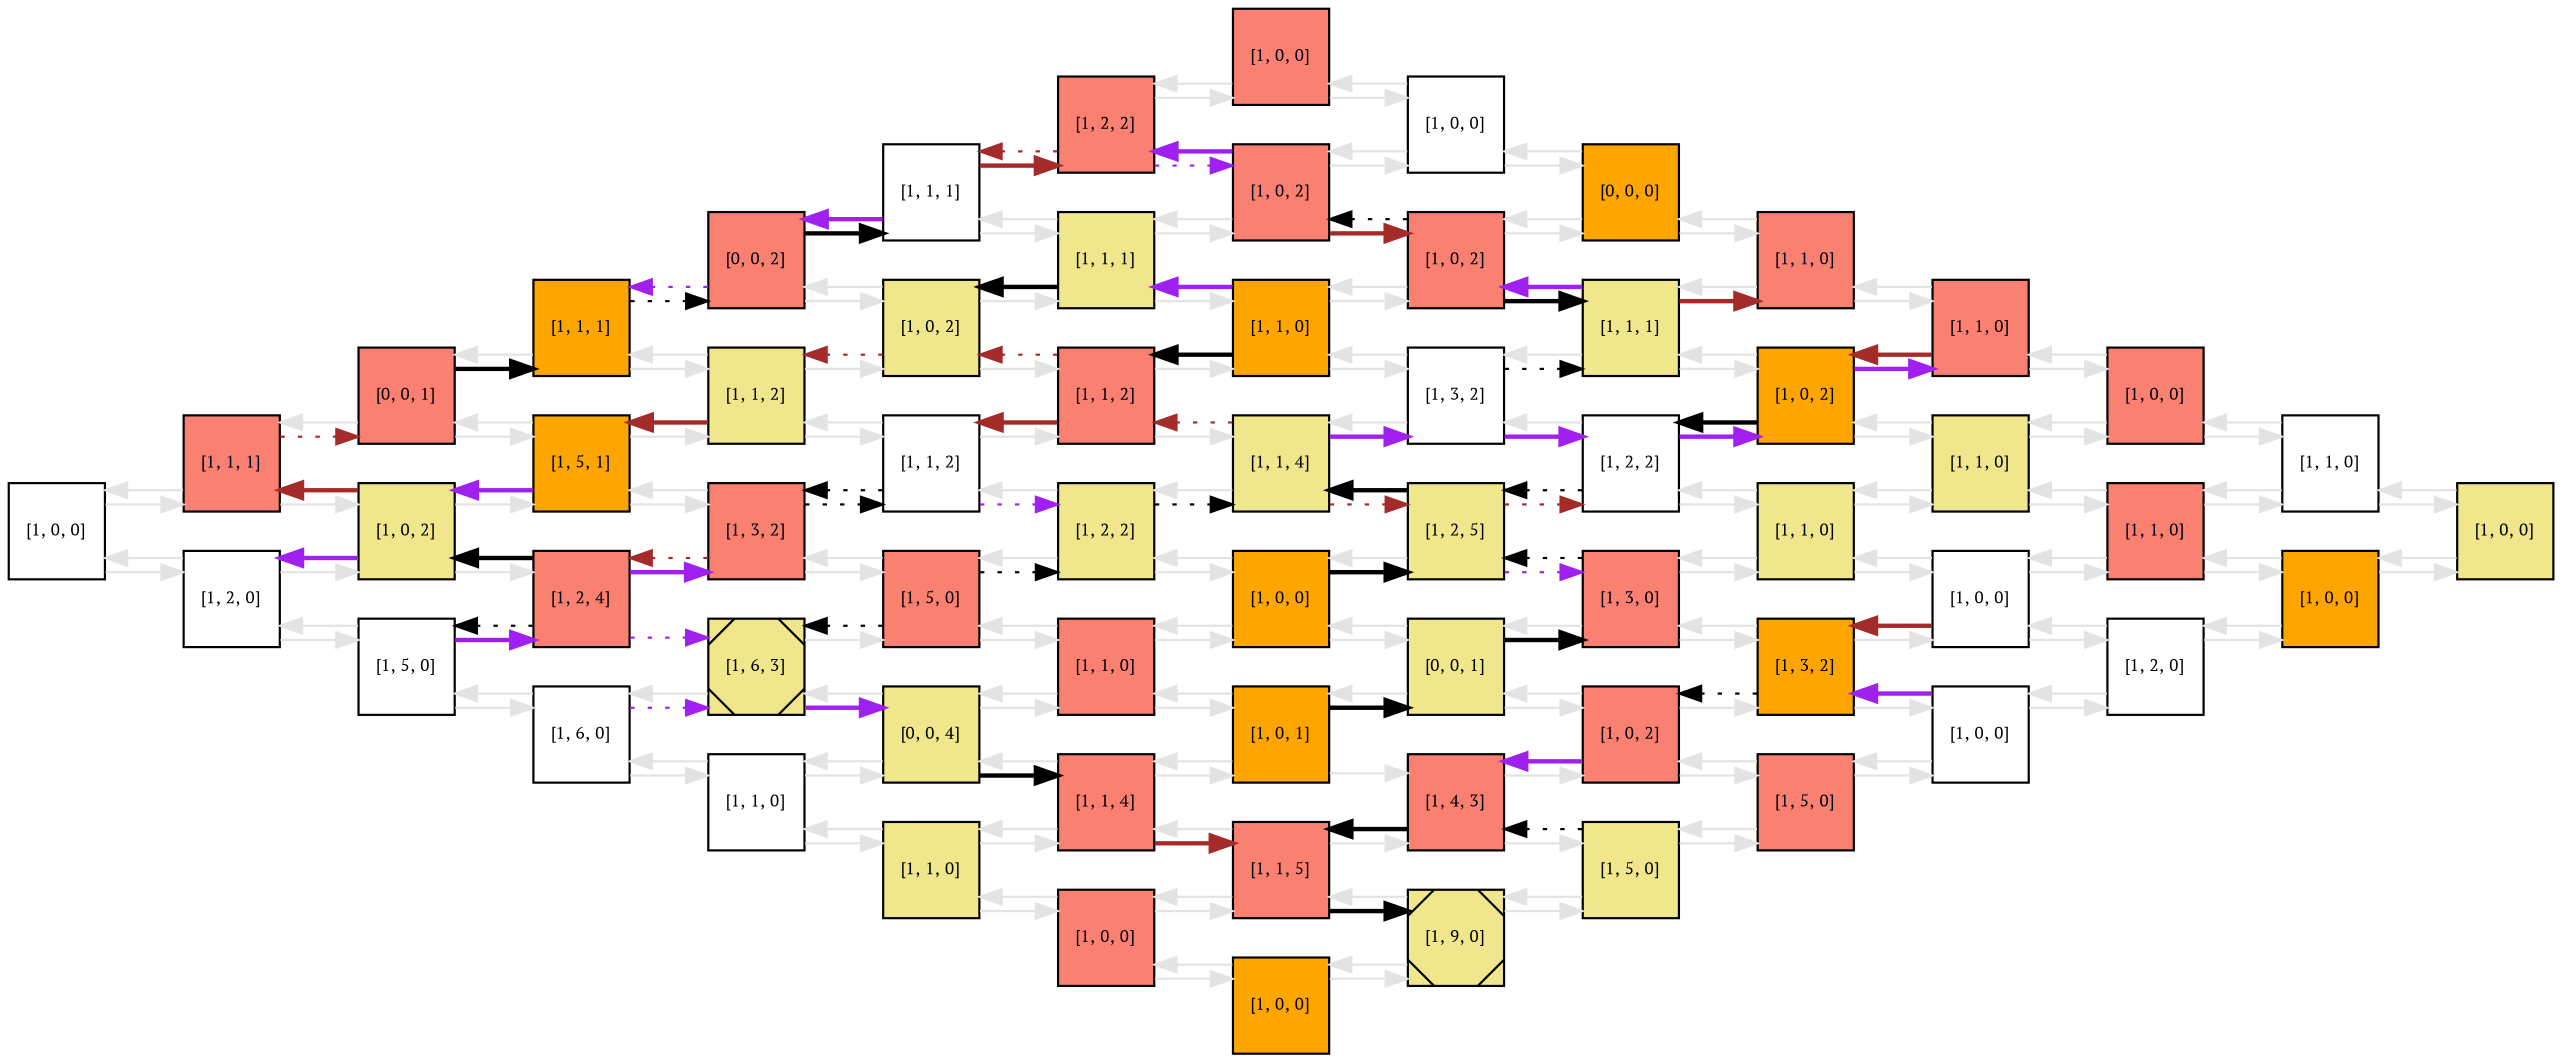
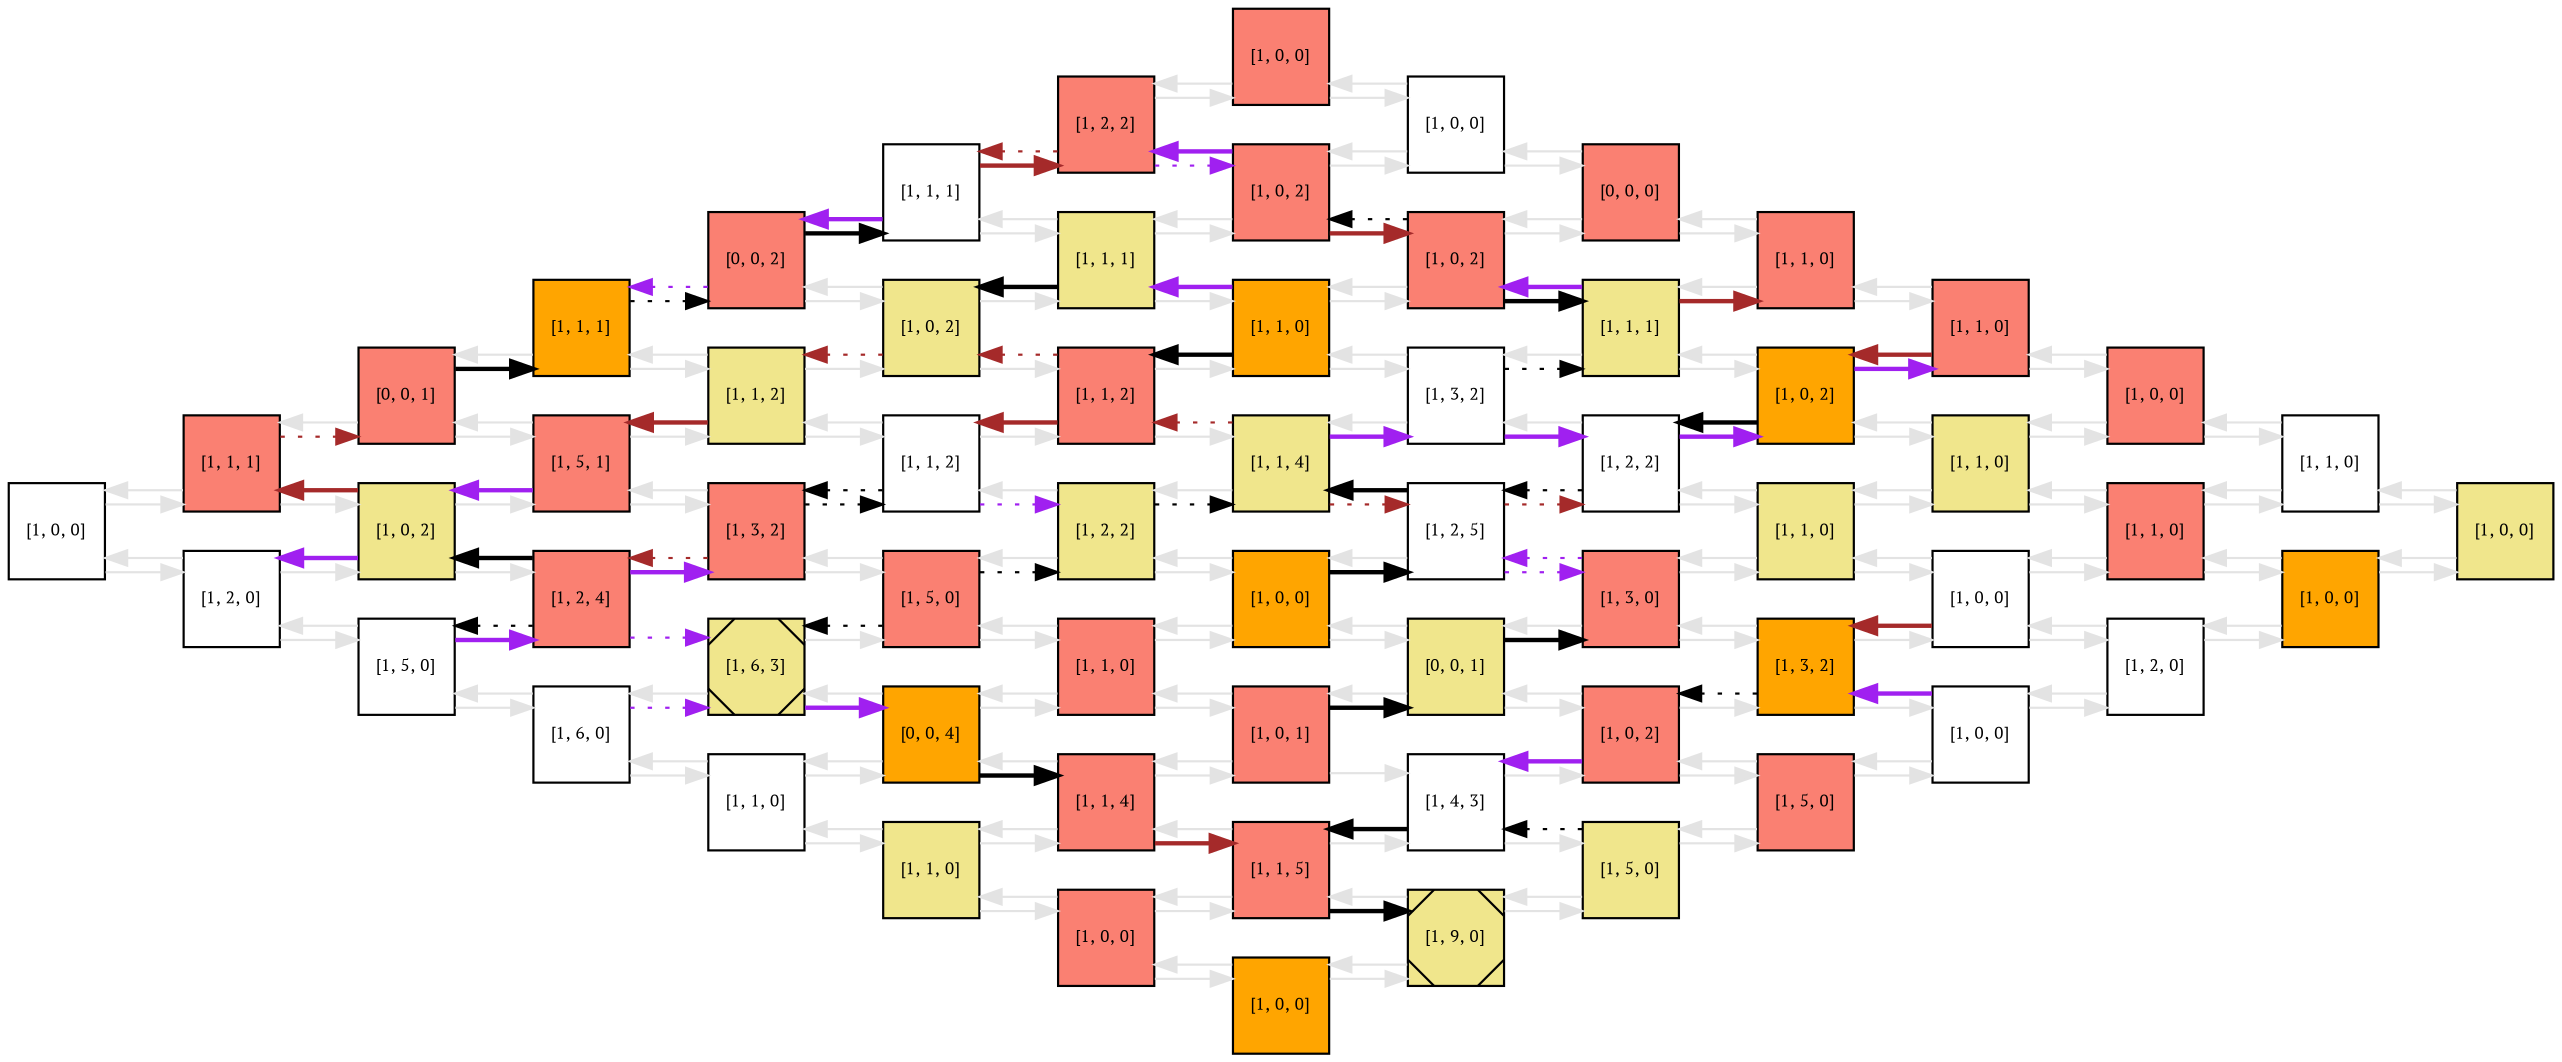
  digraph {
    fontname="PT Serif"
    rank=same
    rankdir=LR
    splines=ortho
    node [fillcolor=salmon fixedsize=false fontname="PT Serif" fontsize=8 shape=square style=filled]
    edge [color=grey89 constraint=false fontname="PT Serif" style="penwidth(0.1)" weight=1]
    n1 [fillcolor=white label="[1, 0, 0]" width=0.6]
    n2 [label="[1, 1, 1]" width=0.6]
    n3 [fillcolor=white label="[1, 2, 0]" width=0.6]
    n4 [label="[0, 0, 1]" width=0.6]
    n5 [fillcolor=khaki label="[1, 0, 2]" width=0.6]
    n6 [fillcolor=white label="[1, 5, 0]" width=0.6]
    n7 [fillcolor=orange label="[1, 1, 1]" width=0.6]
-   n8 [fillcolor=orange label="[1, 5, 1]" width=0.6]
+   n8 [label="[1, 5, 1]" width=0.6]
    n9 [label="[1, 2, 4]" width=0.6]
    n10 [label="[0, 0, 2]" width=0.6]
    n11 [fillcolor=khaki label="[1, 1, 2]" width=0.6]
    n12 [label="[1, 3, 2]" width=0.6]
    n13 [fillcolor=white label="[1, 1, 1]" width=0.6]
    n14 [fillcolor=khaki label="[1, 0, 2]" width=0.6]
    n15 [fillcolor=white label="[1, 1, 2]" width=0.6]
    n16 [label="[1, 2, 2]" width=0.6]
    n17 [fillcolor=khaki label="[1, 1, 1]" width=0.6]
    n18 [label="[1, 1, 2]" width=0.6]
    n19 [label="[1, 0, 0]" width=0.6]
    n20 [label="[1, 0, 2]" width=0.6]
    n21 [fillcolor=orange label="[1, 1, 0]" width=0.6]
    n22 [fillcolor=white label="[1, 0, 0]" width=0.6]
    n23 [label="[1, 0, 2]" width=0.6]
-   n24 [fillcolor=orange label="[0, 0, 0]" width=0.6]
+   n24 [label="[0, 0, 0]" width=0.6]
    n25 [fillcolor=white label="[1, 6, 0]" width=0.6]
    n26 [fillcolor=khaki label="[1, 6, 3]" shape=Msquare width=0.6]
    n27 [label="[1, 5, 0]" width=0.6]
    n28 [fillcolor=khaki label="[1, 2, 2]" width=0.6]
    n29 [fillcolor=khaki label="[1, 1, 4]" width=0.6]
    n30 [fillcolor=white label="[1, 3, 2]" width=0.6]
    n31 [fillcolor=khaki label="[1, 1, 1]" width=0.6]
    n32 [label="[1, 1, 0]" width=0.6]
    n33 [fillcolor=white label="[1, 1, 0]" width=0.6]
-   n34 [fillcolor=khaki label="[0, 0, 4]" width=0.6]
+   n34 [fillcolor=orange label="[0, 0, 4]" width=0.6]
    n35 [label="[1, 1, 0]" width=0.6]
    n36 [fillcolor=orange label="[1, 0, 0]" width=0.6]
-   n37 [fillcolor=khaki label="[1, 2, 5]" width=0.6]
+   n37 [fillcolor=white label="[1, 2, 5]" width=0.6]
    n38 [fillcolor=white label="[1, 2, 2]" width=0.6]
    n39 [fillcolor=orange label="[1, 0, 2]" width=0.6]
    n40 [label="[1, 1, 0]" width=0.6]
    n41 [fillcolor=khaki label="[1, 1, 0]" width=0.6]
    n42 [label="[1, 1, 4]" width=0.6]
-   n43 [fillcolor=orange label="[1, 0, 1]" width=0.6]
+   n43 [label="[1, 0, 1]" width=0.6]
    n44 [fillcolor=khaki label="[0, 0, 1]" width=0.6]
    n45 [label="[1, 3, 0]" width=0.6]
    n46 [fillcolor=khaki label="[1, 1, 0]" width=0.6]
    n47 [fillcolor=khaki label="[1, 1, 0]" width=0.6]
    n48 [label="[1, 0, 0]" width=0.6]
    n49 [label="[1, 0, 0]" width=0.6]
    n50 [label="[1, 1, 5]" width=0.6]
-   n51 [label="[1, 4, 3]" width=0.6]
+   n51 [fillcolor=white label="[1, 4, 3]" width=0.6]
    n52 [label="[1, 0, 2]" width=0.6]
    n53 [fillcolor=orange label="[1, 3, 2]" width=0.6]
    n54 [fillcolor=white label="[1, 0, 0]" width=0.6]
    n55 [label="[1, 1, 0]" width=0.6]
    n56 [fillcolor=white label="[1, 1, 0]" width=0.6]
    n57 [fillcolor=orange label="[1, 0, 0]" width=0.6]
    n58 [fillcolor=khaki label="[1, 9, 0]" shape=Msquare width=0.6]
    n59 [fillcolor=khaki label="[1, 5, 0]" width=0.6]
    n60 [label="[1, 5, 0]" width=0.6]
    n61 [fillcolor=white label="[1, 0, 0]" width=0.6]
    n62 [fillcolor=white label="[1, 2, 0]" width=0.6]
    n63 [fillcolor=orange label="[1, 0, 0]" width=0.6]
    n64 [fillcolor=khaki label="[1, 0, 0]" width=0.6]
    n1 -> n2
    n1 -> n2 [constraint=true style=invis color="" weight=""]
    n1 -> n3
    n1 -> n3 [constraint=true style=invis color="" weight=""]
    n2 -> n1
    n2 -> n4 [color=brown style=dotted]
    n2 -> n4 [constraint=true style=invis color="" weight=""]
    n2 -> n5
    n2 -> n5 [constraint=true style=invis color="" weight=""]
    n3 -> n1
    n3 -> n5
    n3 -> n5 [constraint=true style=invis color="" weight=""]
    n3 -> n6
    n3 -> n6 [constraint=true style=invis color="" weight=""]
    n4 -> n2
    n4 -> n7 [color=black style=bold]
    n4 -> n7 [constraint=true style=invis color="" weight=""]
    n4 -> n8
    n4 -> n8 [constraint=true style=invis color="" weight=""]
    n5 -> n2 [color=brown style=bold]
    n5 -> n3 [color=purple style=bold]
    n5 -> n8
    n5 -> n8 [constraint=true style=invis color="" weight=""]
    n5 -> n9
    n5 -> n9 [constraint=true style=invis color="" weight=""]
    n6 -> n3
    n6 -> n9 [color=purple style=bold]
    n6 -> n9 [constraint=true style=invis color="" weight=""]
    n6 -> n25
    n6 -> n25 [constraint=true style=invis color="" weight=""]
    n7 -> n4
    n7 -> n10 [color=black style=dotted]
    n7 -> n10 [constraint=true style=invis color="" weight=""]
    n7 -> n11
    n7 -> n11 [constraint=true style=invis color="" weight=""]
    n8 -> n4
    n8 -> n5 [color=purple style=bold]
    n8 -> n11
    n8 -> n11 [constraint=true style=invis color="" weight=""]
    n8 -> n12
    n8 -> n12 [constraint=true style=invis color="" weight=""]
    n9 -> n5 [color=black style=bold]
    n9 -> n6 [color=black style=dotted]
    n9 -> n12 [color=purple style=bold]
    n9 -> n12 [constraint=true style=invis color="" weight=""]
    n9 -> n26 [color=purple style=dotted]
    n9 -> n26 [constraint=true style=invis color="" weight=""]
    n10 -> n7 [color=purple style=dotted]
    n10 -> n13 [color=black style=bold]
    n10 -> n13 [constraint=true style=invis color="" weight=""]
    n10 -> n14
    n10 -> n14 [constraint=true style=invis color="" weight=""]
    n11 -> n7
    n11 -> n8 [color=brown style=bold]
    n11 -> n14
    n11 -> n14 [constraint=true style=invis color="" weight=""]
    n11 -> n15
    n11 -> n15 [constraint=true style=invis color="" weight=""]
    n12 -> n8
    n12 -> n9 [color=brown style=dotted]
    n12 -> n15 [color=black style=dotted]
    n12 -> n15 [constraint=true style=invis color="" weight=""]
    n12 -> n27
    n12 -> n27 [constraint=true style=invis color="" weight=""]
    n13 -> n10 [color=purple style=bold]
    n13 -> n16 [color=brown style=bold]
    n13 -> n16 [constraint=true style=invis color="" weight=""]
    n13 -> n17
    n13 -> n17 [constraint=true style=invis color="" weight=""]
    n14 -> n10
    n14 -> n11 [color=brown style=dotted]
    n14 -> n17
    n14 -> n17 [constraint=true style=invis color="" weight=""]
    n14 -> n18
    n14 -> n18 [constraint=true style=invis color="" weight=""]
    n15 -> n11
    n15 -> n12 [color=black style=dotted]
    n15 -> n18
    n15 -> n18 [constraint=true style=invis color="" weight=""]
    n15 -> n28 [color=purple style=dotted]
    n15 -> n28 [constraint=true style=invis color="" weight=""]
    n16 -> n13 [color=brown style=dotted]
    n16 -> n19
    n16 -> n19 [constraint=true style=invis color="" weight=""]
    n16 -> n20 [color=purple style=dotted]
    n16 -> n20 [constraint=true style=invis color="" weight=""]
    n17 -> n13
    n17 -> n14 [color=black style=bold]
    n17 -> n20
    n17 -> n20 [constraint=true style=invis color="" weight=""]
    n17 -> n21
    n17 -> n21 [constraint=true style=invis color="" weight=""]
    n18 -> n14 [color=brown style=dotted]
    n18 -> n15 [color=brown style=bold]
    n18 -> n21
    n18 -> n21 [constraint=true style=invis color="" weight=""]
    n18 -> n29
    n18 -> n29 [constraint=true style=invis color="" weight=""]
    n19 -> n16
    n19 -> n22
    n19 -> n22 [constraint=true style=invis color="" weight=""]
    n20 -> n16 [color=purple style=bold]
    n20 -> n17
    n20 -> n22
    n20 -> n22 [constraint=true style=invis color="" weight=""]
    n20 -> n23 [color=brown style=bold]
    n20 -> n23 [constraint=true style=invis color="" weight=""]
    n21 -> n17 [color=purple style=bold]
    n21 -> n18 [color=black style=bold]
    n21 -> n23
    n21 -> n23 [constraint=true style=invis color="" weight=""]
    n21 -> n30
    n21 -> n30 [constraint=true style=invis color="" weight=""]
    n22 -> n19
    n22 -> n20
    n22 -> n24
    n22 -> n24 [constraint=true style=invis color="" weight=""]
    n23 -> n20 [color=black style=dotted]
    n23 -> n21
    n23 -> n24
    n23 -> n24 [constraint=true style=invis color="" weight=""]
    n23 -> n31 [color=black style=bold]
    n23 -> n31 [constraint=true style=invis color="" weight=""]
    n24 -> n22
    n24 -> n23
    n24 -> n32
    n24 -> n32 [constraint=true style=invis color="" weight=""]
    n25 -> n6
    n25 -> n26 [color=purple style=dotted]
    n25 -> n26 [constraint=true style=invis color="" weight=""]
    n25 -> n33
    n25 -> n33 [constraint=true style=invis color="" weight=""]
    n26 -> n25
    n26 -> n27
    n26 -> n27 [constraint=true style=invis color="" weight=""]
    n26 -> n34 [color=purple style=bold]
    n26 -> n34 [constraint=true style=invis color="" weight=""]
    n27 -> n12
    n27 -> n26 [color=black style=dotted]
    n27 -> n28 [color=black style=dotted]
    n27 -> n28 [constraint=true style=invis color="" weight=""]
    n27 -> n35
    n27 -> n35 [constraint=true style=invis color="" weight=""]
    n28 -> n15
    n28 -> n27
    n28 -> n29 [color=black style=dotted]
    n28 -> n29 [constraint=true style=invis color="" weight=""]
    n28 -> n36
    n28 -> n36 [constraint=true style=invis color="" weight=""]
    n29 -> n18 [color=brown style=dotted]
    n29 -> n28
    n29 -> n30 [color=purple style=bold]
    n29 -> n30 [constraint=true style=invis color="" weight=""]
    n29 -> n37 [color=brown style=dotted]
    n29 -> n37 [constraint=true style=invis color="" weight=""]
    n30 -> n21
    n30 -> n29
    n30 -> n31 [color=black style=dotted]
    n30 -> n31 [constraint=true style=invis color="" weight=""]
    n30 -> n38 [color=purple style=bold]
    n30 -> n38 [constraint=true style=invis color="" weight=""]
    n31 -> n23 [color=purple style=bold]
    n31 -> n30
    n31 -> n32 [color=brown style=bold]
    n31 -> n32 [constraint=true style=invis color="" weight=""]
    n31 -> n39
    n31 -> n39 [constraint=true style=invis color="" weight=""]
    n32 -> n24
    n32 -> n31
    n32 -> n40
    n32 -> n40 [constraint=true style=invis color="" weight=""]
    n33 -> n25
    n33 -> n34
    n33 -> n34 [constraint=true style=invis color="" weight=""]
    n33 -> n41
    n33 -> n41 [constraint=true style=invis color="" weight=""]
    n34 -> n26
    n34 -> n33
    n34 -> n35
    n34 -> n35 [constraint=true style=invis color="" weight=""]
    n34 -> n42 [color=black style=bold]
    n34 -> n42 [constraint=true style=invis color="" weight=""]
    n35 -> n27
    n35 -> n34
    n35 -> n36
    n35 -> n36 [constraint=true style=invis color="" weight=""]
    n35 -> n43
    n35 -> n43 [constraint=true style=invis color="" weight=""]
    n36 -> n28
    n36 -> n35
    n36 -> n37 [color=black style=bold]
    n36 -> n37 [constraint=true style=invis color="" weight=""]
    n36 -> n44
    n36 -> n44 [constraint=true style=invis color="" weight=""]
    n37 -> n29 [color=black style=bold]
    n37 -> n36
    n37 -> n38 [color=brown style=dotted]
    n37 -> n38 [constraint=true style=invis color="" weight=""]
    n37 -> n45 [color=purple style=dotted]
    n37 -> n45 [constraint=true style=invis color="" weight=""]
    n38 -> n30
    n38 -> n37 [color=black style=dotted]
    n38 -> n39 [color=purple style=bold]
    n38 -> n39 [constraint=true style=invis color="" weight=""]
    n38 -> n46
    n38 -> n46 [constraint=true style=invis color="" weight=""]
    n39 -> n31
    n39 -> n38 [color=black style=bold]
    n39 -> n40 [color=purple style=bold]
    n39 -> n40 [constraint=true style=invis color="" weight=""]
    n39 -> n47
    n39 -> n47 [constraint=true style=invis color="" weight=""]
    n40 -> n32
    n40 -> n39 [color=brown style=bold]
    n40 -> n48
    n40 -> n48 [constraint=true style=invis color="" weight=""]
    n41 -> n33
    n41 -> n42
    n41 -> n42 [constraint=true style=invis color="" weight=""]
    n41 -> n49
    n41 -> n49 [constraint=true style=invis color="" weight=""]
    n42 -> n34
    n42 -> n41
    n42 -> n43
    n42 -> n43 [constraint=true style=invis color="" weight=""]
    n42 -> n50 [color=brown style=bold]
    n42 -> n50 [constraint=true style=invis color="" weight=""]
    n43 -> n35
    n43 -> n42
    n43 -> n44 [color=black style=bold]
    n43 -> n44 [constraint=true style=invis color="" weight=""]
    n43 -> n51
    n43 -> n51 [constraint=true style=invis color="" weight=""]
    n44 -> n36
    n44 -> n43
    n44 -> n45 [color=black style=bold]
    n44 -> n45 [constraint=true style=invis color="" weight=""]
    n44 -> n52
    n44 -> n52 [constraint=true style=invis color="" weight=""]
-   n45 -> n37 [color=black style=dotted]
+   n45 -> n37 [color=purple style=dotted]
    n45 -> n44
    n45 -> n46
    n45 -> n46 [constraint=true style=invis color="" weight=""]
    n45 -> n53
    n45 -> n53 [constraint=true style=invis color="" weight=""]
    n46 -> n38
    n46 -> n45
    n46 -> n47
    n46 -> n47 [constraint=true style=invis color="" weight=""]
    n46 -> n54
    n46 -> n54 [constraint=true style=invis color="" weight=""]
    n47 -> n39
    n47 -> n46
    n47 -> n48
    n47 -> n48 [constraint=true style=invis color="" weight=""]
    n47 -> n55
    n47 -> n55 [constraint=true style=invis color="" weight=""]
    n48 -> n40
    n48 -> n47
    n48 -> n56
    n48 -> n56 [constraint=true style=invis color="" weight=""]
    n49 -> n41
    n49 -> n50
    n49 -> n50 [constraint=true style=invis color="" weight=""]
    n49 -> n57
    n49 -> n57 [constraint=true style=invis color="" weight=""]
    n50 -> n42
    n50 -> n49
    n50 -> n51
    n50 -> n51 [constraint=true style=invis color="" weight=""]
    n50 -> n58 [color=black style=bold]
    n50 -> n58 [constraint=true style=invis color="" weight=""]
    n51 -> n50 [color=black style=bold]
    n51 -> n52
    n51 -> n52 [constraint=true style=invis color="" weight=""]
    n51 -> n59
    n51 -> n59 [constraint=true style=invis color="" weight=""]
    n52 -> n44
    n52 -> n51 [color=purple style=bold]
    n52 -> n53
    n52 -> n53 [constraint=true style=invis color="" weight=""]
    n52 -> n60
    n52 -> n60 [constraint=true style=invis color="" weight=""]
    n53 -> n45
    n53 -> n52 [color=black style=dotted]
    n53 -> n54
    n53 -> n54 [constraint=true style=invis color="" weight=""]
    n53 -> n61
    n53 -> n61 [constraint=true style=invis color="" weight=""]
    n54 -> n46
    n54 -> n53 [color=brown style=bold]
    n54 -> n55
    n54 -> n55 [constraint=true style=invis color="" weight=""]
    n54 -> n62
    n54 -> n62 [constraint=true style=invis color="" weight=""]
    n55 -> n47
    n55 -> n54
    n55 -> n56
    n55 -> n56 [constraint=true style=invis color="" weight=""]
    n55 -> n63
    n55 -> n63 [constraint=true style=invis color="" weight=""]
    n56 -> n48
    n56 -> n55
    n56 -> n64
    n56 -> n64 [constraint=true style=invis color="" weight=""]
    n57 -> n49
    n57 -> n58
    n57 -> n58 [constraint=true style=invis color="" weight=""]
    n58 -> n50
    n58 -> n57
    n58 -> n59
    n58 -> n59 [constraint=true style=invis color="" weight=""]
    n59 -> n51 [color=black style=dotted]
    n59 -> n58
    n59 -> n60
    n59 -> n60 [constraint=true style=invis color="" weight=""]
    n60 -> n52
    n60 -> n59
    n60 -> n61
    n60 -> n61 [constraint=true style=invis color="" weight=""]
    n61 -> n53 [color=purple style=bold]
    n61 -> n60
    n61 -> n62
    n61 -> n62 [constraint=true style=invis color="" weight=""]
    n62 -> n54
    n62 -> n61
    n62 -> n63
    n62 -> n63 [constraint=true style=invis color="" weight=""]
    n63 -> n55
    n63 -> n62
    n63 -> n64
    n63 -> n64 [constraint=true style=invis color="" weight=""]
    n64 -> n56
    n64 -> n63
  }
